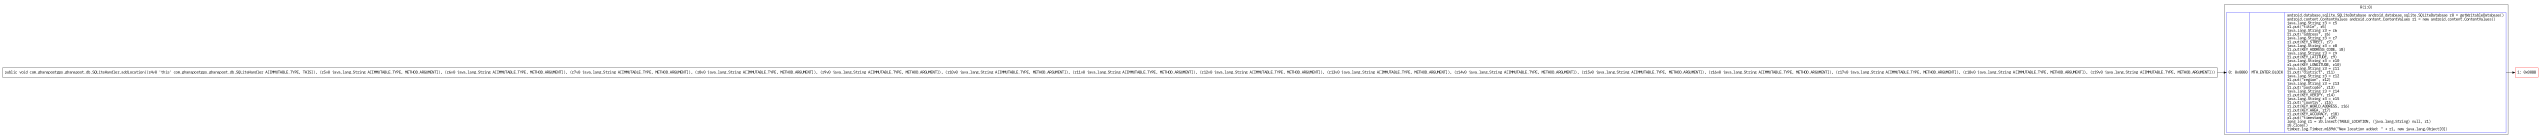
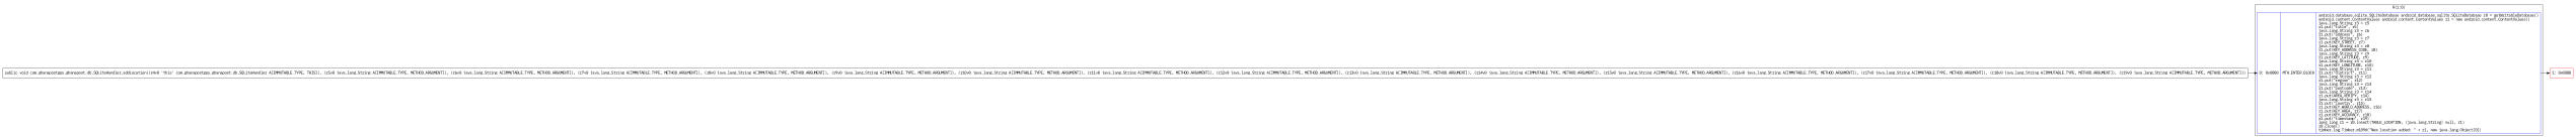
  digraph {
    rankdir=LR
    fontname="IBM Plex Mono"
    node [shape=record fontname="IBM Plex Mono"]
    edge [fontname="IBM Plex Mono"]
-   n1 [color=blue label="{0\:\ 0x0000|MTH_ENTER_BLOCK\l|android.database.sqlite.SQLiteDatabase android.database.sqlite.SQLiteDatabase r0 = getWritableDatabase()\landroid.content.ContentValues android.content.ContentValues r1 = new android.content.ContentValues()\ljava.lang.String r3 = r5\lr1.put(\"title\", r5)\ljava.lang.String r3 = r6\lr1.put(\"address\", r6)\ljava.lang.String r3 = r7\lr1.put(KEY_STREET, r7)\ljava.lang.String r3 = r8\lr1.put(KEY_ADDRESS_CODE, r8)\ljava.lang.String r3 = r9\lr1.put(KEY_LATITUDE, r9)\ljava.lang.String r3 = r10\lr1.put(KEY_LONGITUDE, r10)\ljava.lang.String r3 = r11\lr1.put(\"district\", r11)\ljava.lang.String r3 = r12\lr1.put(\"region\", r12)\ljava.lang.String r3 = r13\lr1.put(\"postcode\", r13)\ljava.lang.String r3 = r14\lr1.put(KEY_VERIFY, r14)\ljava.lang.String r3 = r15\lr1.put(\"country\", r15)\lr1.put(KEY_WORLD_ADDRESS, r16)\lr1.put(KEY_AREA, r17)\lr1.put(KEY_ACCURACY, r18)\lr1.put(\"timestamp\", r19)\llong long r1 = r0.insert(TABLE_LOCATION, (java.lang.String) null, r1)\lr0.close()\ltimber.log.Timber.m189d(\"New location added: \" + r1, new java.lang.Object[0])\l}"]
+   n1 [color=blue label="{0\:\ 0x0000|MTH_ENTER_BLOCK\l|android.database.sqlite.SQLiteDatabase android.database.sqlite.SQLiteDatabase r0 = getWritableDatabase()\landroid.content.ContentValues android.content.ContentValues r1 = new android.content.ContentValues()\ljava.lang.String r3 = r5\lr1.put(\"title\", r5)\ljava.lang.String r3 = r6\lr1.put(\"address\", r6)\ljava.lang.String r3 = r7\lr1.put(KEY_STREET, r7)\ljava.lang.String r3 = r8\lr1.put(KEY_ADDRESS_CODE, r8)\ljava.lang.String r3 = r9\lr1.put(KEY_LATITUDE, r9)\ljava.lang.String r3 = r10\lr1.put(KEY_LONGITUDE, r10)\ljava.lang.String r3 = r11\lr1.put(\"district\", r11)\ljava.lang.String r3 = r12\lr1.put(\"region\", r12)\ljava.lang.String r3 = r13\lr1.put(\"postcode\", r13)\ljava.lang.String r3 = r14\lr1.put(AREA_VERIFY, r14)\ljava.lang.String r3 = r15\lr1.put(\"country\", r15)\lr1.put(KEY_WORLD_ADDRESS, r16)\lr1.put(KEY_AREA, r17)\lr1.put(KEY_ACCURACY, r18)\lr1.put(\"timestamp\", r19)\llong long r1 = r0.insert(TABLE_LOCATION, (java.lang.String) null, r1)\lr0.close()\ltimber.log.Timber.m189d(\"New location added: \" + r1, new java.lang.Object[0])\l}"]
    n2 [color=red label="{1\:\ 0x0088}"]
    n3 [label="{public void com.ghanapostgps.ghanapost.db.SQLiteHandler.addLocation((r4v0 'this' com.ghanapostgps.ghanapost.db.SQLiteHandler A[IMMUTABLE_TYPE, THIS]), (r5v0 java.lang.String A[IMMUTABLE_TYPE, METHOD_ARGUMENT]), (r6v0 java.lang.String A[IMMUTABLE_TYPE, METHOD_ARGUMENT]), (r7v0 java.lang.String A[IMMUTABLE_TYPE, METHOD_ARGUMENT]), (r8v0 java.lang.String A[IMMUTABLE_TYPE, METHOD_ARGUMENT]), (r9v0 java.lang.String A[IMMUTABLE_TYPE, METHOD_ARGUMENT]), (r10v0 java.lang.String A[IMMUTABLE_TYPE, METHOD_ARGUMENT]), (r11v0 java.lang.String A[IMMUTABLE_TYPE, METHOD_ARGUMENT]), (r12v0 java.lang.String A[IMMUTABLE_TYPE, METHOD_ARGUMENT]), (r13v0 java.lang.String A[IMMUTABLE_TYPE, METHOD_ARGUMENT]), (r14v0 java.lang.String A[IMMUTABLE_TYPE, METHOD_ARGUMENT]), (r15v0 java.lang.String A[IMMUTABLE_TYPE, METHOD_ARGUMENT]), (r16v0 java.lang.String A[IMMUTABLE_TYPE, METHOD_ARGUMENT]), (r17v0 java.lang.String A[IMMUTABLE_TYPE, METHOD_ARGUMENT]), (r18v0 java.lang.String A[IMMUTABLE_TYPE, METHOD_ARGUMENT]), (r19v0 java.lang.String A[IMMUTABLE_TYPE, METHOD_ARGUMENT])) }"]
    subgraph cluster_1 {
      label="R(1:0)"
      n1
    }
    n1 -> n2
    n3 -> n1
  }
